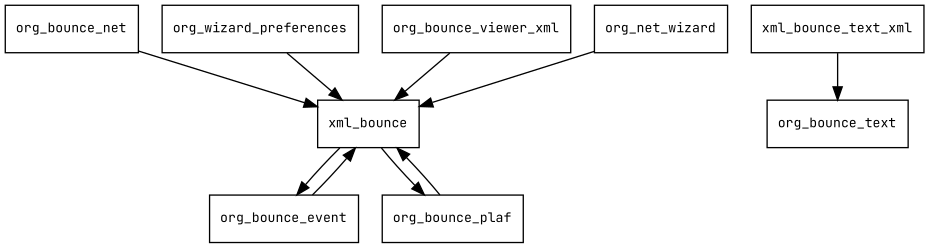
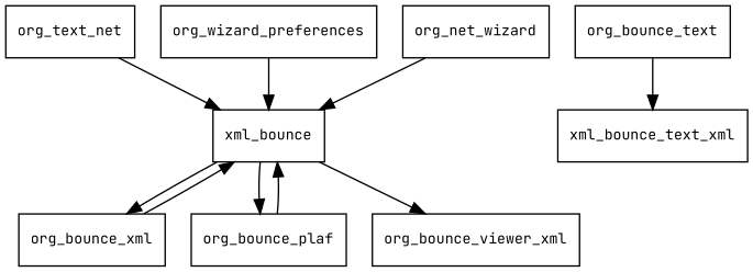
  digraph {
    fontname="JetBrains Mono"
    node [fontname="JetBrains Mono" fontsize=10.0 shape=box]
    edge [fontname="JetBrains Mono"]
    n1 [label=xml_bounce]
-   org_bounce_event
+   org_bounce_event [label=org_bounce_xml]
    org_bounce_plaf
-   org_bounce_net
+   org_bounce_net [label=org_text_net]
    n5 [label=org_wizard_preferences]
    n6 [label=xml_bounce_text_xml]
    org_bounce_text
    org_bounce_viewer_xml
    n9 [label=org_net_wizard]
    n1 -> org_bounce_event
    n1 -> org_bounce_plaf
    org_bounce_event -> n1
    org_bounce_plaf -> n1
    org_bounce_net -> n1
    n5 -> n1
-   n6 -> org_bounce_text
-   org_bounce_viewer_xml -> n1
+   org_bounce_text -> n6
+   n1 -> org_bounce_viewer_xml
    n9 -> n1
  }
